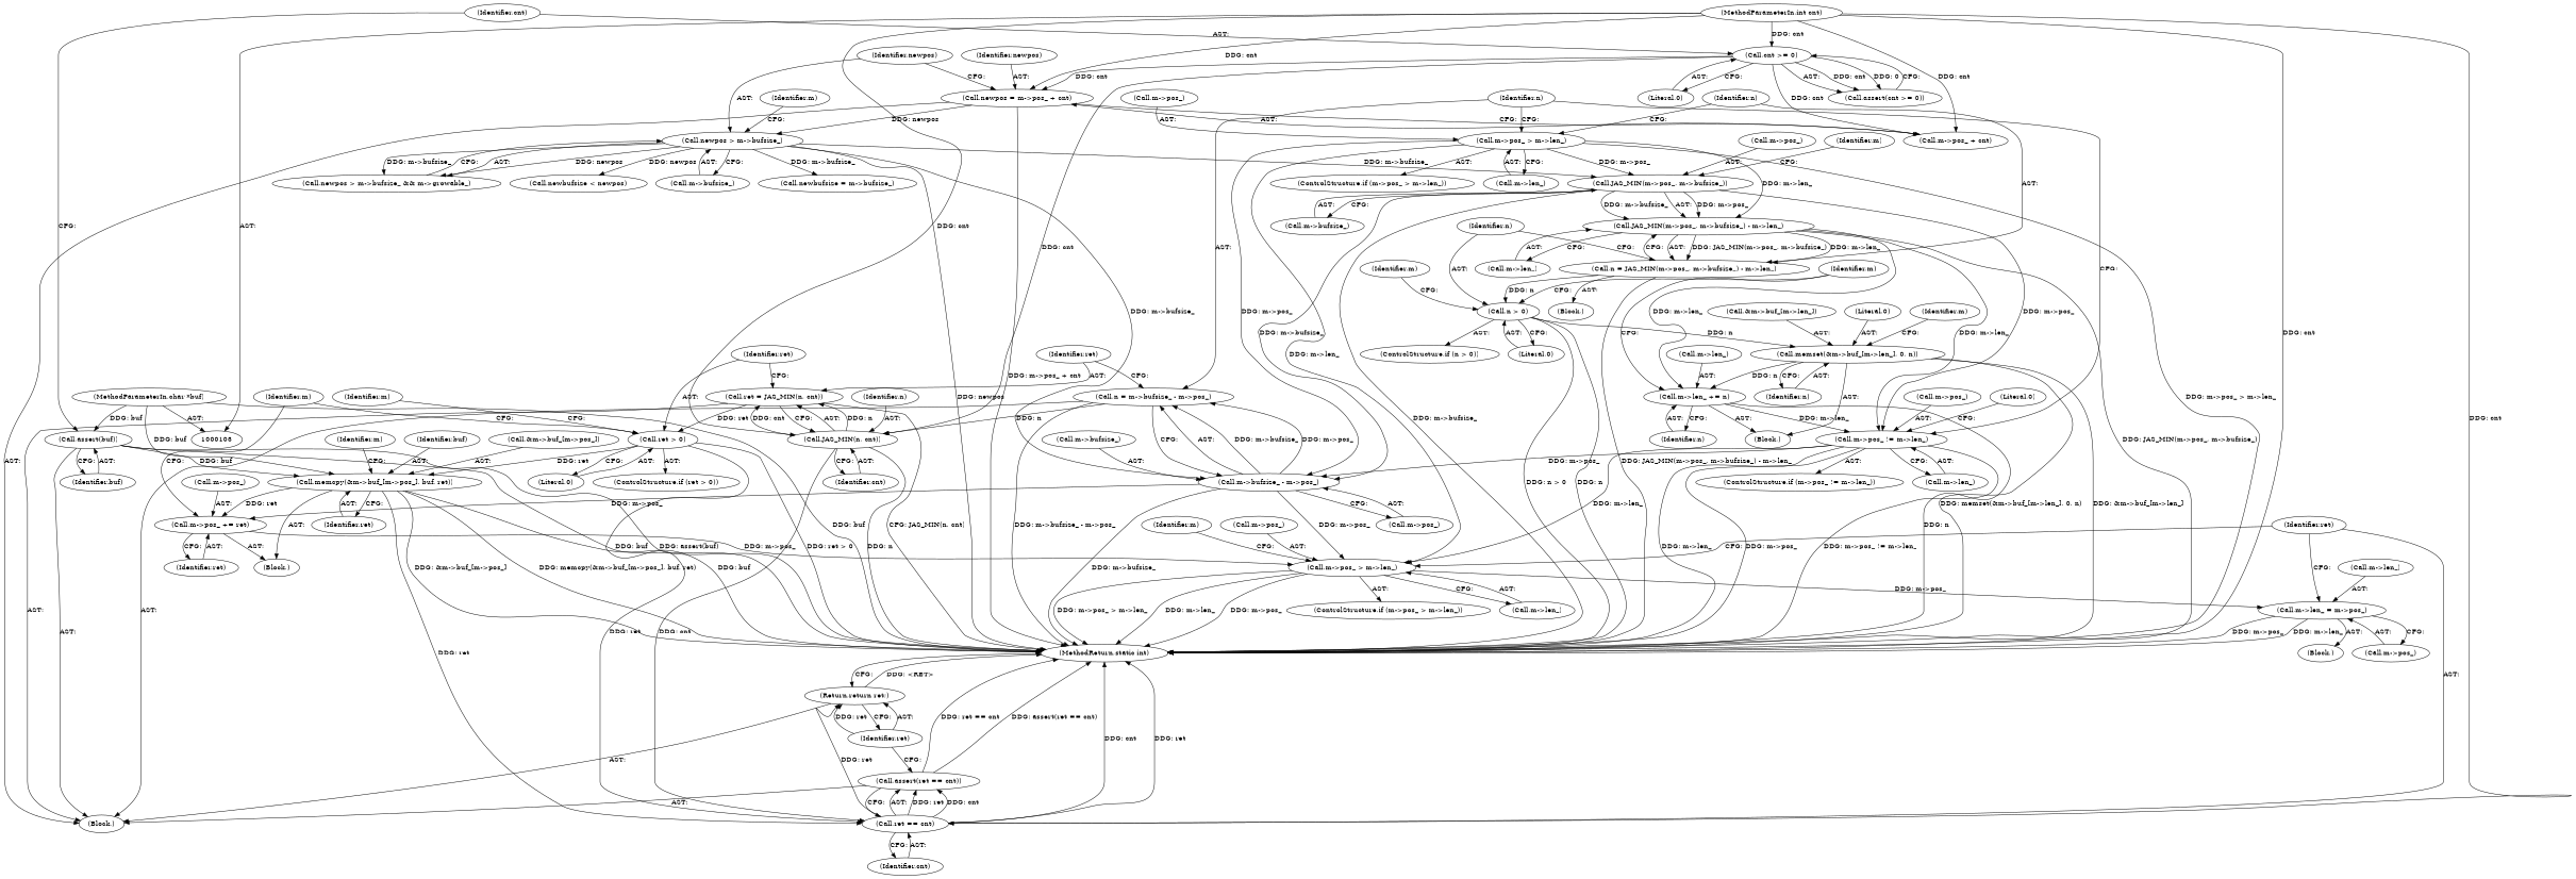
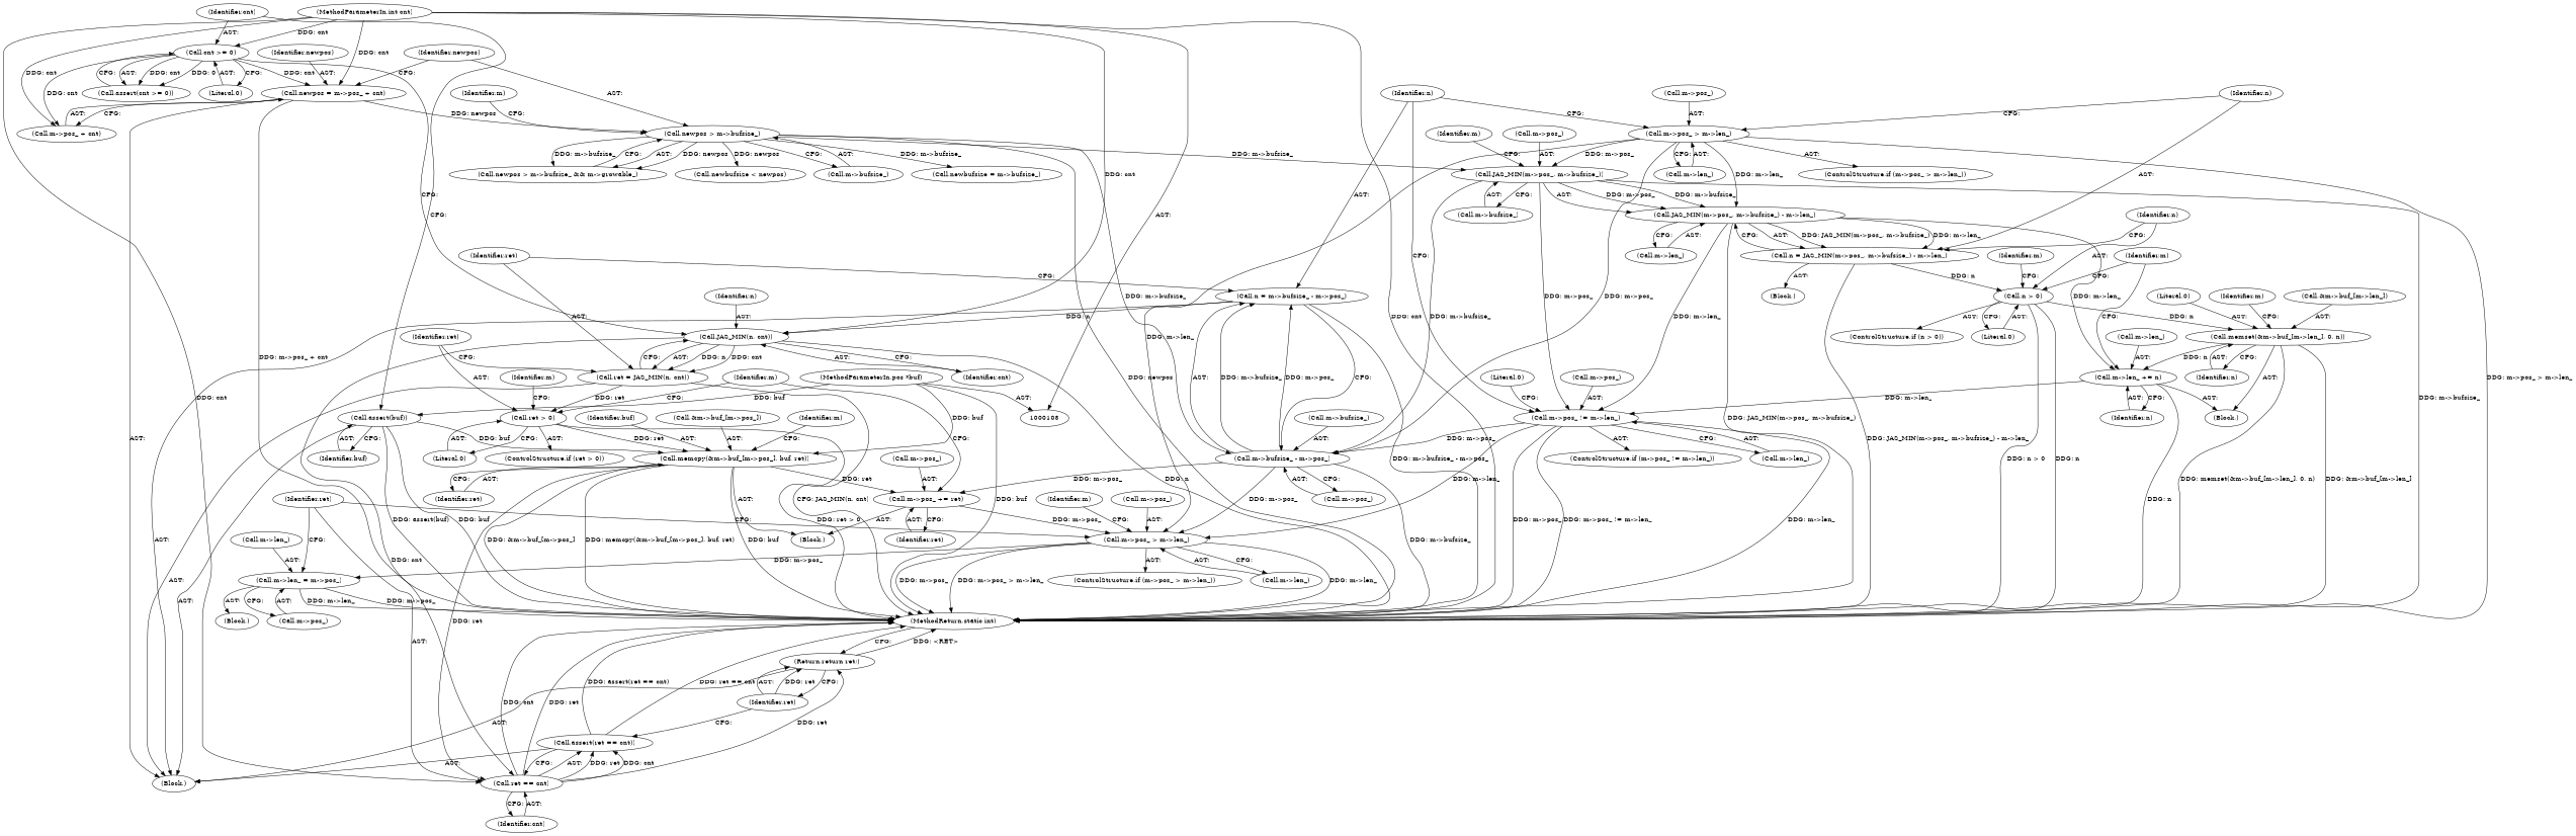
  digraph {
    n1 [label="(Call,memcpy(&m->buf_[m->pos_], buf, ret))"]
    n2 [label="(Call,m->pos_ += ret)"]
    n3 [label="(Call,ret == cnt)"]
    n4 [label="(Identifier,ret)"]
    n5 [label="(MethodReturn,static int)"]
    n6 [label="(Block,)"]
    n7 [label="(Call,m->pos_ > m->len_)"]
    n8 [label="(Identifier,ret)"]
    n9 [label="(Call,assert(ret == cnt))"]
    n10 [label="(Return,return ret;)"]
    n11 [label="(Identifier,cnt)"]
    n12 [label="(Call,assert(buf))"]
    n13 [label="(Identifier,buf)"]
    n14 [label="(Block,)"]
-   n15 [label="(MethodParameterIn,char *buf)"]
+   n15 [label="(MethodParameterIn,pos *buf)"]
    1000103
    n17 [label="(Call,ret > 0)"]
    n18 [label="(Literal,0)"]
    n19 [label="(ControlStructure,if (ret > 0))"]
    n20 [label="(Call,ret = JAS_MIN(n, cnt))"]
    n21 [label="(Call,JAS_MIN(n, cnt))"]
    n22 [label="(Identifier,cnt)"]
    n23 [label="(Call,n = m->bufsize_ - m->pos_)"]
    n24 [label="(Call,m->bufsize_ - m->pos_)"]
    n25 [label="(Call,m->pos_)"]
    n26 [label="(Call,m->len_ = m->pos_)"]
    n27 [label="(ControlStructure,if (m->pos_ > m->len_))"]
    n28 [label="(Call,m->len_)"]
    n29 [label="(Call,newpos > m->bufsize_)"]
    n30 [label="(Call,JAS_MIN(m->pos_, m->bufsize_))"]
    n31 [label="(Call,m->bufsize_)"]
    n32 [label="(Call,newbufsize = m->bufsize_)"]
    n33 [label="(Call,newpos > m->bufsize_ && m->growable_)"]
    n34 [label="(Call,newbufsize < newpos)"]
    n35 [label="(Call,m->pos_ != m->len_)"]
    n36 [label="(Call,JAS_MIN(m->pos_, m->bufsize_) - m->len_)"]
    n37 [label="(Call,m->bufsize_)"]
    n38 [label="(Call,newpos = m->pos_ + cnt)"]
    n39 [label="(Call,m->pos_ + cnt)"]
    n40 [label="(Call,cnt >= 0)"]
    n41 [label="(Call,assert(cnt >= 0))"]
    n42 [label="(Literal,0)"]
    n43 [label="(MethodParameterIn,int cnt)"]
    n44 [label="(ControlStructure,if (m->pos_ != m->len_))"]
    n45 [label="(Call,m->len_)"]
    n46 [label="(Call,m->len_ += n)"]
    n47 [label="(Call,n = JAS_MIN(m->pos_, m->bufsize_) - m->len_)"]
    n48 [label="(Call,m->len_)"]
    n49 [label="(Call,m->pos_ > m->len_)"]
    n50 [label="(ControlStructure,if (m->pos_ > m->len_))"]
    n51 [label="(Call,m->len_)"]
    n52 [label="(Identifier,n)"]
    n53 [label="(Block,)"]
    n54 [label="(Call,memset(&m->buf_[m->len_], 0, n))"]
    n55 [label="(Identifier,n)"]
    n56 [label="(Call,n > 0)"]
    n57 [label="(ControlStructure,if (n > 0))"]
    n58 [label="(Literal,0)"]
    n59 [label="(Block,)"]
    n60 [label="(Block,)"]
    n61 [label="(Call,m->pos_)"]
    n62 [label="(Identifier,ret)"]
    n63 [label="(Identifier,m)"]
    n64 [label="(Call,m->pos_)"]
    n65 [label="(Identifier,buf)"]
    n66 [label="(Identifier,n)"]
    n67 [label="(Identifier,ret)"]
    n68 [label="(Identifier,m)"]
    n69 [label="(Call,&m->buf_[m->pos_])"]
    n70 [label="(Identifier,n)"]
    n71 [label="(Identifier,m)"]
    n72 [label="(Call,&m->buf_[m->len_])"]
    n73 [label="(Call,m->len_)"]
    n74 [label="(Identifier,m)"]
    n75 [label="(Literal,0)"]
    n76 [label="(Call,m->bufsize_)"]
    n77 [label="(Identifier,cnt)"]
    n78 [label="(Identifier,ret)"]
    n79 [label="(Call,m->pos_)"]
    n80 [label="(Call,m->pos_)"]
    n81 [label="(Identifier,ret)"]
    n82 [label="(Identifier,m)"]
    n83 [label="(Identifier,m)"]
    n84 [label="(Identifier,newpos)"]
    n85 [label="(Identifier,m)"]
    n86 [label="(Call,m->len_)"]
    n87 [label="(Literal,0)"]
    n88 [label="(Identifier,m)"]
    n89 [label="(Identifier,n)"]
    n90 [label="(Identifier,m)"]
    n91 [label="(Identifier,n)"]
    n92 [label="(Call,m->pos_)"]
    n93 [label="(Call,m->pos_)"]
    n94 [label="(Identifier,newpos)"]
    n1 -> n2 [label="DDG: ret"]
    n1 -> n3 [label="DDG: ret"]
    n1 -> n4 [label="CFG: "]
    n1 -> n5 [label="DDG: memcpy(&m->buf_[m->pos_], buf, ret)"]
    n1 -> n5 [label="DDG: buf"]
    n1 -> n5 [label="DDG: &m->buf_[m->pos_]"]
    n1 -> n6 [label="AST: "]
    n2 -> n6 [label="AST: "]
    n2 -> n7 [label="DDG: m->pos_"]
    n2 -> n8 [label="CFG: "]
    n3 -> n5 [label="DDG: cnt"]
    n3 -> n5 [label="DDG: ret"]
    n3 -> n9 [label="AST: "]
    n3 -> n9 [label="DDG: ret"]
    n3 -> n9 [label="DDG: cnt"]
    n3 -> n10 [label="DDG: ret"]
    n3 -> n11 [label="CFG: "]
    n4 -> n1 [label="AST: "]
    n5 -> n10 [label="CFG: "]
    n7 -> n5 [label="DDG: m->pos_ > m->len_"]
    n7 -> n5 [label="DDG: m->len_"]
    n7 -> n5 [label="DDG: m->pos_"]
    n7 -> n26 [label="DDG: m->pos_"]
    n7 -> n27 [label="AST: "]
    n7 -> n28 [label="CFG: "]
    n8 -> n2 [label="AST: "]
    n9 -> n3 [label="CFG: "]
    n9 -> n5 [label="DDG: assert(ret == cnt)"]
    n9 -> n5 [label="DDG: ret == cnt"]
    n9 -> n14 [label="AST: "]
    n10 -> n5 [label="DDG: <RET>"]
    n10 -> n14 [label="AST: "]
    n10 -> n62 [label="CFG: "]
    n11 -> n3 [label="AST: "]
    n12 -> n1 [label="DDG: buf"]
    n12 -> n5 [label="DDG: assert(buf)"]
    n12 -> n5 [label="DDG: buf"]
    n12 -> n13 [label="CFG: "]
    n12 -> n14 [label="AST: "]
    n13 -> n12 [label="AST: "]
    n15 -> n1 [label="DDG: buf"]
    n15 -> n5 [label="DDG: buf"]
    n15 -> n12 [label="DDG: buf"]
    n15 -> 1000103 [label="AST: "]
    n17 -> n1 [label="DDG: ret"]
-   n17 -> n3 [label="DDG: ret"]
    n17 -> n5 [label="DDG: ret > 0"]
    n17 -> n18 [label="CFG: "]
    n17 -> n19 [label="AST: "]
    n18 -> n17 [label="AST: "]
    n20 -> n5 [label="CFG: JAS_MIN(n, cnt)"]
    n20 -> n14 [label="AST: "]
    n20 -> n17 [label="DDG: ret"]
    n20 -> n21 [label="CFG: "]
    n21 -> n3 [label="DDG: cnt"]
    n21 -> n5 [label="DDG: n"]
    n21 -> n20 [label="AST: "]
    n21 -> n20 [label="DDG: n"]
    n21 -> n20 [label="DDG: cnt"]
    n21 -> n22 [label="CFG: "]
    n22 -> n21 [label="AST: "]
    n23 -> n5 [label="DDG: m->bufsize_ - m->pos_"]
    n23 -> n14 [label="AST: "]
    n23 -> n21 [label="DDG: n"]
    n23 -> n24 [label="CFG: "]
    n24 -> n2 [label="DDG: m->pos_"]
    n24 -> n5 [label="DDG: m->bufsize_"]
    n24 -> n7 [label="DDG: m->pos_"]
    n24 -> n23 [label="AST: "]
    n24 -> n23 [label="DDG: m->bufsize_"]
    n24 -> n23 [label="DDG: m->pos_"]
    n24 -> n25 [label="CFG: "]
    n25 -> n24 [label="AST: "]
    n26 -> n5 [label="DDG: m->pos_"]
    n26 -> n5 [label="DDG: m->len_"]
    n26 -> n60 [label="AST: "]
    n26 -> n61 [label="CFG: "]
    n28 -> n7 [label="AST: "]
    n29 -> n5 [label="DDG: newpos"]
    n29 -> n24 [label="DDG: m->bufsize_"]
    n29 -> n30 [label="DDG: m->bufsize_"]
    n29 -> n31 [label="CFG: "]
    n29 -> n32 [label="DDG: m->bufsize_"]
    n29 -> n33 [label="AST: "]
    n29 -> n33 [label="DDG: newpos"]
    n29 -> n33 [label="DDG: m->bufsize_"]
    n29 -> n34 [label="DDG: newpos"]
    n30 -> n5 [label="DDG: m->bufsize_"]
    n30 -> n24 [label="DDG: m->bufsize_"]
    n30 -> n35 [label="DDG: m->pos_"]
    n30 -> n36 [label="AST: "]
    n30 -> n36 [label="DDG: m->pos_"]
    n30 -> n36 [label="DDG: m->bufsize_"]
    n30 -> n37 [label="CFG: "]
    n31 -> n29 [label="AST: "]
    n33 -> n29 [label="CFG: "]
    n35 -> n5 [label="DDG: m->pos_ != m->len_"]
    n35 -> n5 [label="DDG: m->len_"]
    n35 -> n5 [label="DDG: m->pos_"]
    n35 -> n7 [label="DDG: m->len_"]
    n35 -> n24 [label="DDG: m->pos_"]
    n35 -> n44 [label="AST: "]
    n35 -> n45 [label="CFG: "]
    n36 -> n5 [label="DDG: JAS_MIN(m->pos_, m->bufsize_)"]
    n36 -> n35 [label="DDG: m->len_"]
    n36 -> n46 [label="DDG: m->len_"]
    n36 -> n47 [label="AST: "]
    n36 -> n47 [label="DDG: JAS_MIN(m->pos_, m->bufsize_)"]
    n36 -> n47 [label="DDG: m->len_"]
    n36 -> n48 [label="CFG: "]
    n37 -> n30 [label="AST: "]
    n38 -> n5 [label="DDG: m->pos_ + cnt"]
    n38 -> n14 [label="AST: "]
    n38 -> n29 [label="DDG: newpos"]
    n38 -> n39 [label="CFG: "]
    n39 -> n38 [label="AST: "]
-   n40 -> n21 [label="DDG: cnt"]
+   n40 -> n21 [label="CFG: "]
    n40 -> n38 [label="DDG: cnt"]
    n40 -> n39 [label="DDG: cnt"]
    n40 -> n41 [label="AST: "]
    n40 -> n41 [label="DDG: cnt"]
    n40 -> n41 [label="DDG: 0"]
    n40 -> n42 [label="CFG: "]
    n41 -> n40 [label="CFG: "]
    n42 -> n40 [label="AST: "]
    n43 -> n3 [label="DDG: cnt"]
    n43 -> n5 [label="DDG: cnt"]
    n43 -> 1000103 [label="AST: "]
    n43 -> n21 [label="DDG: cnt"]
    n43 -> n38 [label="DDG: cnt"]
    n43 -> n39 [label="DDG: cnt"]
    n43 -> n40 [label="DDG: cnt"]
    n45 -> n35 [label="AST: "]
    n46 -> n5 [label="DDG: n"]
    n46 -> n35 [label="DDG: m->len_"]
    n46 -> n52 [label="CFG: "]
    n46 -> n53 [label="AST: "]
    n47 -> n5 [label="DDG: JAS_MIN(m->pos_, m->bufsize_) - m->len_"]
    n47 -> n36 [label="CFG: "]
    n47 -> n56 [label="DDG: n"]
    n47 -> n59 [label="AST: "]
    n48 -> n36 [label="AST: "]
    n49 -> n5 [label="DDG: m->pos_ > m->len_"]
    n49 -> n7 [label="DDG: m->len_"]
    n49 -> n24 [label="DDG: m->pos_"]
    n49 -> n30 [label="DDG: m->pos_"]
    n49 -> n36 [label="DDG: m->len_"]
    n49 -> n50 [label="AST: "]
    n49 -> n51 [label="CFG: "]
    n51 -> n49 [label="AST: "]
    n52 -> n46 [label="AST: "]
    n54 -> n5 [label="DDG: memset(&m->buf_[m->len_], 0, n)"]
    n54 -> n5 [label="DDG: &m->buf_[m->len_]"]
    n54 -> n46 [label="DDG: n"]
    n54 -> n53 [label="AST: "]
    n54 -> n55 [label="CFG: "]
    n55 -> n54 [label="AST: "]
    n56 -> n5 [label="DDG: n > 0"]
    n56 -> n5 [label="DDG: n"]
    n56 -> n54 [label="DDG: n"]
    n56 -> n57 [label="AST: "]
    n56 -> n58 [label="CFG: "]
    n58 -> n56 [label="AST: "]
    n61 -> n26 [label="AST: "]
    n62 -> n9 [label="CFG: "]
    n62 -> n10 [label="AST: "]
    n62 -> n10 [label="DDG: ret"]
    n63 -> n7 [label="CFG: "]
    n64 -> n49 [label="AST: "]
    n65 -> n1 [label="AST: "]
    n66 -> n47 [label="AST: "]
    n66 -> n49 [label="CFG: "]
    n67 -> n17 [label="AST: "]
    n67 -> n20 [label="CFG: "]
    n68 -> n56 [label="CFG: "]
    n69 -> n1 [label="AST: "]
    n70 -> n23 [label="AST: "]
    n70 -> n35 [label="CFG: "]
    n70 -> n49 [label="CFG: "]
    n71 -> n30 [label="CFG: "]
    n72 -> n54 [label="AST: "]
    n73 -> n26 [label="AST: "]
    n74 -> n46 [label="CFG: "]
    n74 -> n56 [label="CFG: "]
    n75 -> n35 [label="CFG: "]
    n76 -> n24 [label="AST: "]
    n77 -> n12 [label="CFG: "]
    n77 -> n40 [label="AST: "]
    n78 -> n3 [label="AST: "]
    n78 -> n7 [label="CFG: "]
    n78 -> n26 [label="CFG: "]
    n79 -> n35 [label="AST: "]
    n80 -> n2 [label="AST: "]
    n81 -> n20 [label="AST: "]
    n81 -> n23 [label="CFG: "]
    n82 -> n29 [label="CFG: "]
    n83 -> n2 [label="CFG: "]
    n83 -> n17 [label="CFG: "]
    n84 -> n29 [label="AST: "]
    n84 -> n38 [label="CFG: "]
    n85 -> n1 [label="CFG: "]
    n86 -> n46 [label="AST: "]
    n87 -> n54 [label="AST: "]
    n88 -> n17 [label="CFG: "]
    n89 -> n21 [label="AST: "]
    n90 -> n54 [label="CFG: "]
    n91 -> n47 [label="CFG: "]
    n91 -> n56 [label="AST: "]
    n92 -> n7 [label="AST: "]
    n93 -> n30 [label="AST: "]
    n94 -> n38 [label="AST: "]
  }
